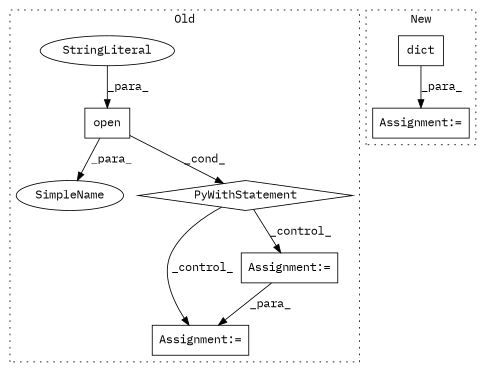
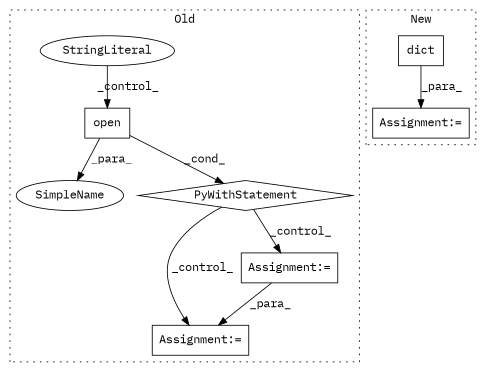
  digraph {
    fontname="IBM Plex Mono"
    node [a=7 fontname="IBM Plex Mono" l="5,1" shape=box]
    edge [fontname="IBM Plex Mono"]
    n1 [a=32 label=open s="9830,9849"]
    n2 [a=45 l=3 label=StringLiteral s=9846 shape=ellipse]
    n3 [l=1 label="Assignment:=" s=9908]
    n4 [a=42 label=SimpleName shape=ellipse l=""]
    n5 [a=104 l="10,2" label=PyWithStatement s="9814,9850" shape=diamond]
    n6 [l=8 label="Assignment:=" s=9874]
    n7 [a=32 label=dict s="9972,9980"]
    n8 [l=1 label="Assignment:=" s=10016]
    subgraph cluster_1 {
      label=Old
      style=dotted
      n1
      n2
      n3
      n4
      n5
      n6
    }
    subgraph cluster_2 {
      label=New
      style=dotted
      n7
      n8
    }
    n1 -> n4 [label=_para_]
    n1 -> n5 [label=_cond_]
-   n2 -> n1 [label=_para_]
+   n2 -> n1 [label=_control_]
    n5 -> n3 [label=_control_]
    n5 -> n6 [label=_control_]
    n6 -> n3 [label=_para_]
    n7 -> n8 [label=_para_]
  }
